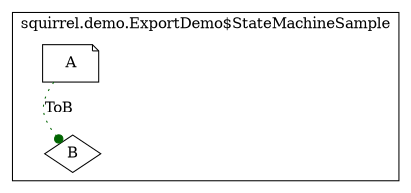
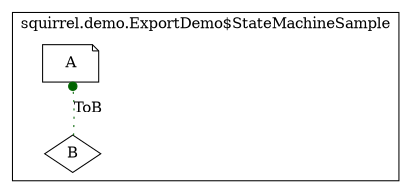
  digraph {
    compound=true
    n1 [label=A shape=note]
    n2 [label=B shape=diamond]
    subgraph cluster_1 {
      label="squirrel.demo.ExportDemo$StateMachineSample"
      n1
      n2
    }
-   n1 -> n2 [label=ToB color=darkgreen style=dotted arrowhead=dot]
+   n2 -> n1 [label=ToB color=darkgreen style=dotted arrowhead=dot]
  }
